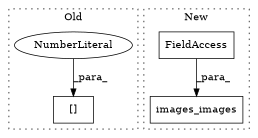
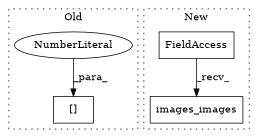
  digraph {
    node [shape=box]
    n1 [a=2 l="12,1" label="[]" s="3281,3294"]
    n2 [a=34 l=1 label=NumberLiteral s=3293 shape=ellipse]
    n3 [a=32 l="14,1" label=images_images s="3725,3753"]
    n4 [a=22 l=16 label=FieldAccess s=3708]
    subgraph cluster_1 {
      label=Old
      style=dotted
      n1
      n2
    }
    subgraph cluster_2 {
      label=New
      style=dotted
      n3
      n4
    }
    n2 -> n1 [label=_para_]
-   n4 -> n3 [label=_para_]
+   n4 -> n3 [label=_recv_]
  }
